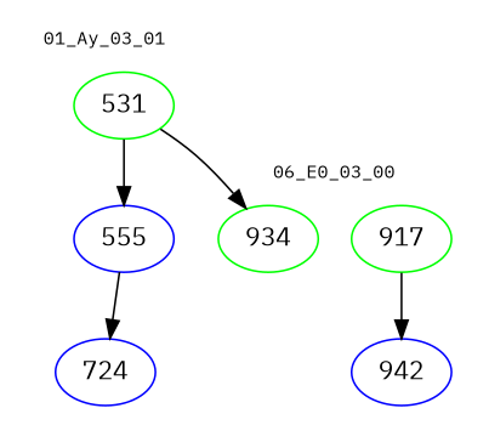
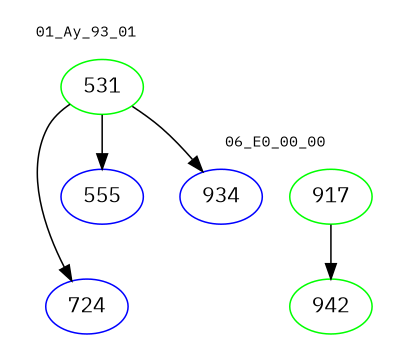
  digraph {
    fontname="IBM Plex Mono"
    node [color=blue fontname="IBM Plex Mono"]
    edge [color=black fontname="IBM Plex Mono"]
    n1 [color=green label=531]
    n2 [label=724]
    n3 [label=555]
    n4 [color=green label=917]
-   n5 [color=green label=934]
-   n6 [label=942]
+   n5 [label=934]
+   n6 [color=green label=942]
    subgraph cluster_1 {
      color=white
      fontsize=10
-     label="01_Ay_03_01"
+     label="01_Ay_93_01"
      n1
      n2
      n3
    }
    subgraph cluster_2 {
      color=white
      fontsize=10
-     label="06_E0_03_00"
+     label="06_E0_00_00"
      n4
      n5
      n6
    }
-   n3 -> n2
+   n1 -> n2
    n1 -> n3
    n1 -> n5
    n4 -> n6
  }
